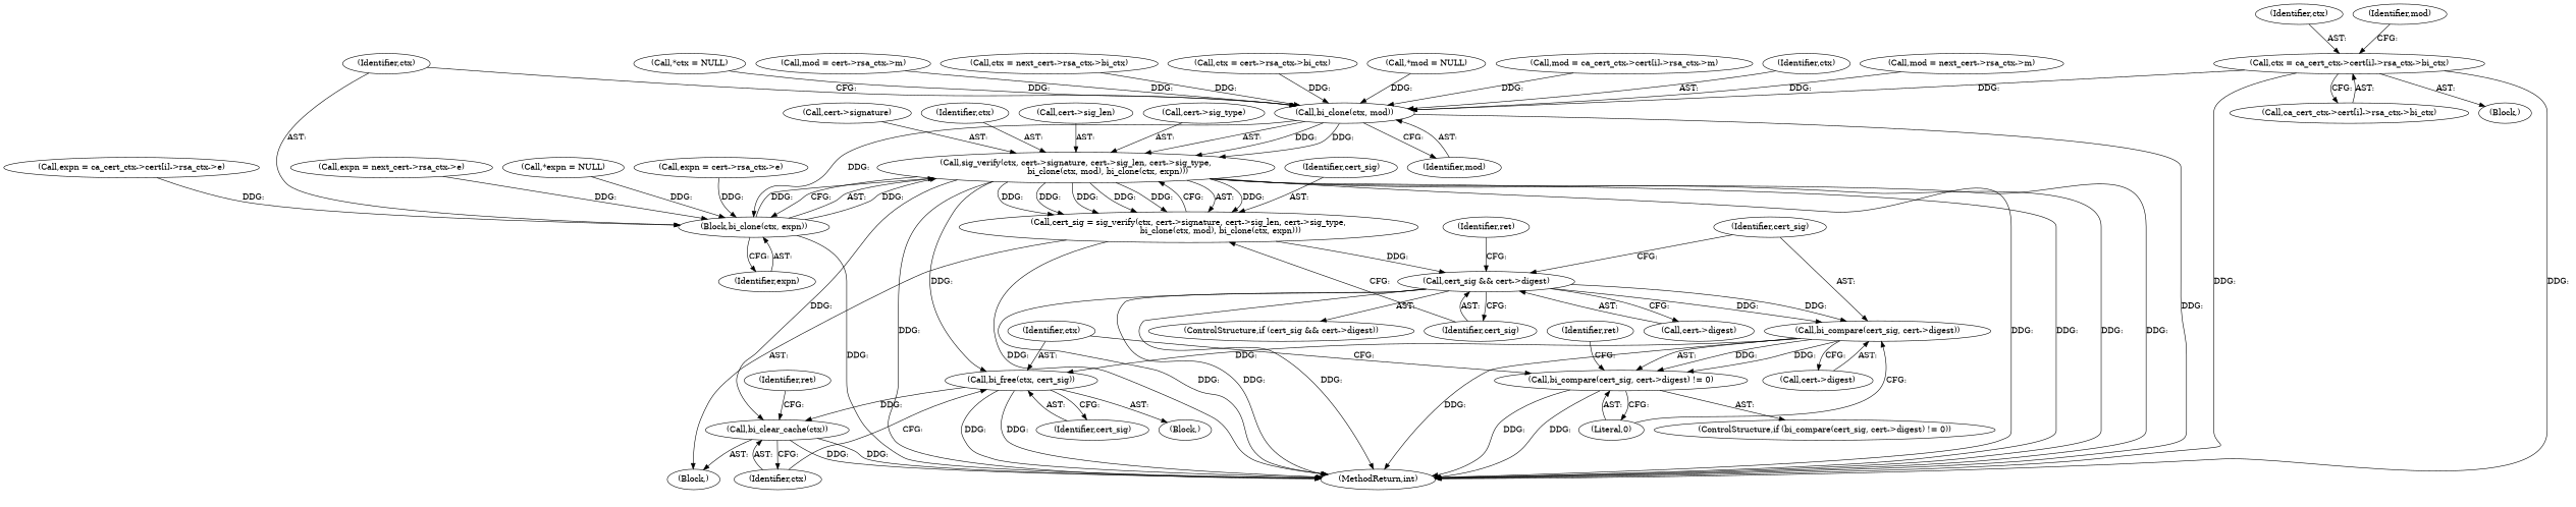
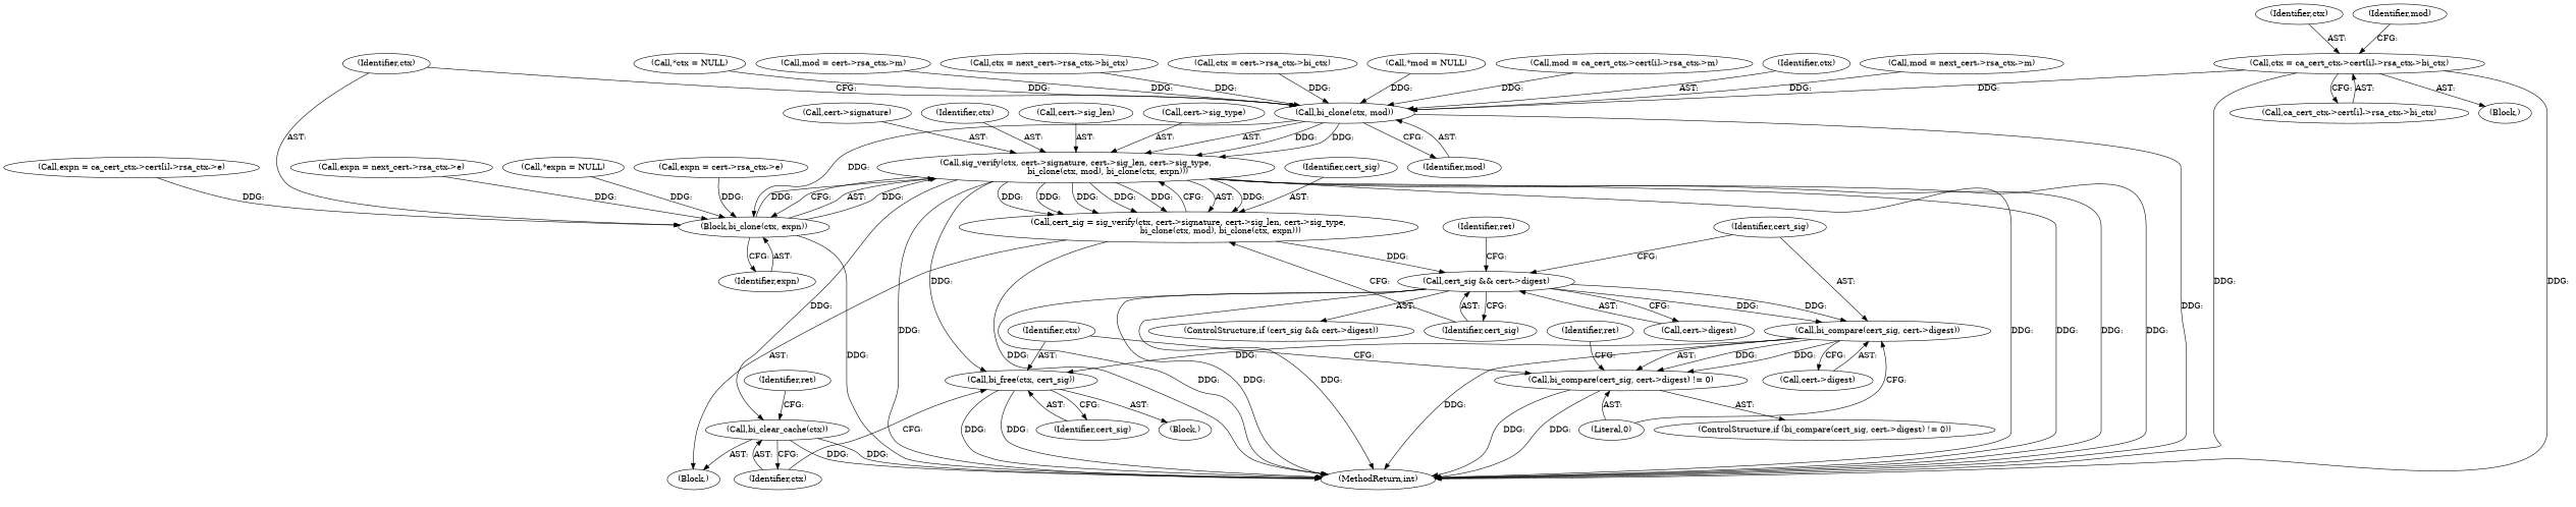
  digraph {
    n1 [label="(Call,ctx = ca_cert_ctx->cert[i]->rsa_ctx->bi_ctx)"]
    n2 [label="(Call,bi_clone(ctx, mod))"]
    n3 [label="(MethodReturn,int)"]
    n4 [label="(Block,)"]
    n5 [label="(Call,ca_cert_ctx->cert[i]->rsa_ctx->bi_ctx)"]
    n6 [label="(Call,sig_verify(ctx, cert->signature, cert->sig_len, cert->sig_type,\n                         bi_clone(ctx, mod), bi_clone(ctx, expn)))"]
    n7 [label="(Block,bi_clone(ctx, expn))"]
    n8 [label="(Identifier,mod)"]
    n9 [label="(Call,cert_sig = sig_verify(ctx, cert->signature, cert->sig_len, cert->sig_type,\n                         bi_clone(ctx, mod), bi_clone(ctx, expn)))"]
    n10 [label="(Call,bi_free(ctx, cert_sig))"]
    n11 [label="(Call,bi_clear_cache(ctx))"]
    n12 [label="(Identifier,expn)"]
    n13 [label="(Call,cert_sig && cert->digest)"]
    n14 [label="(Block,)"]
    n15 [label="(Identifier,cert_sig)"]
    n16 [label="(Block,)"]
    n17 [label="(Identifier,ctx)"]
    n18 [label="(Call,bi_compare(cert_sig, cert->digest))"]
    n19 [label="(Identifier,cert_sig)"]
    n20 [label="(ControlStructure,if (cert_sig && cert->digest))"]
    n21 [label="(Call,cert->digest)"]
    n22 [label="(Call,bi_compare(cert_sig, cert->digest) != 0)"]
    n23 [label="(Call,cert->digest)"]
    n24 [label="(Literal,0)"]
    n25 [label="(ControlStructure,if (bi_compare(cert_sig, cert->digest) != 0))"]
    n26 [label="(Identifier,ctx)"]
    n27 [label="(Call,mod = ca_cert_ctx->cert[i]->rsa_ctx->m)"]
    n28 [label="(Identifier,ctx)"]
    n29 [label="(Call,expn = next_cert->rsa_ctx->e)"]
    n30 [label="(Call,cert->sig_len)"]
    n31 [label="(Call,mod = next_cert->rsa_ctx->m)"]
    n32 [label="(Identifier,ret)"]
    n33 [label="(Call,*ctx = NULL)"]
    n34 [label="(Identifier,ret)"]
    n35 [label="(Identifier,ctx)"]
    n36 [label="(Call,expn = cert->rsa_ctx->e)"]
    n37 [label="(Call,expn = ca_cert_ctx->cert[i]->rsa_ctx->e)"]
    n38 [label="(Call,cert->sig_type)"]
    n39 [label="(Call,mod = cert->rsa_ctx->m)"]
    n40 [label="(Identifier,cert_sig)"]
    n41 [label="(Call,ctx = next_cert->rsa_ctx->bi_ctx)"]
    n42 [label="(Call,cert->signature)"]
    n43 [label="(Identifier,mod)"]
    n44 [label="(Call,ctx = cert->rsa_ctx->bi_ctx)"]
    n45 [label="(Call,*mod = NULL)"]
    n46 [label="(Identifier,cert_sig)"]
    n47 [label="(Call,*expn = NULL)"]
    n48 [label="(Identifier,ctx)"]
    n49 [label="(Identifier,ret)"]
    n50 [label="(Identifier,ctx)"]
    n1 -> n2 [label="DDG: "]
    n1 -> n3 [label="DDG: "]
    n1 -> n3 [label="DDG: "]
    n1 -> n4 [label="AST: "]
    n1 -> n5 [label="CFG: "]
    n2 -> n3 [label="DDG: "]
    n2 -> n6 [label="AST: "]
    n2 -> n6 [label="DDG: "]
    n2 -> n6 [label="DDG: "]
    n2 -> n7 [label="DDG: "]
    n2 -> n8 [label="CFG: "]
    n5 -> n1 [label="AST: "]
    n6 -> n3 [label="DDG: "]
    n6 -> n3 [label="DDG: "]
    n6 -> n3 [label="DDG: "]
    n6 -> n3 [label="DDG: "]
    n6 -> n3 [label="DDG: "]
    n6 -> n7 [label="CFG: "]
    n6 -> n9 [label="AST: "]
    n6 -> n9 [label="DDG: "]
    n6 -> n9 [label="DDG: "]
    n6 -> n9 [label="DDG: "]
    n6 -> n9 [label="DDG: "]
    n6 -> n9 [label="DDG: "]
    n6 -> n9 [label="DDG: "]
    n6 -> n10 [label="DDG: "]
    n6 -> n11 [label="DDG: "]
    n7 -> n3 [label="DDG: "]
    n7 -> n6 [label="AST: "]
    n7 -> n6 [label="DDG: "]
    n7 -> n6 [label="DDG: "]
    n7 -> n12 [label="CFG: "]
    n8 -> n2 [label="AST: "]
    n9 -> n3 [label="DDG: "]
    n9 -> n6 [label="CFG: "]
    n9 -> n13 [label="DDG: "]
    n9 -> n14 [label="AST: "]
    n10 -> n3 [label="DDG: "]
    n10 -> n3 [label="DDG: "]
-   n10 -> n11 [label="DDG: "]
    n10 -> n15 [label="CFG: "]
    n10 -> n16 [label="AST: "]
    n11 -> n3 [label="DDG: "]
    n11 -> n3 [label="DDG: "]
    n11 -> n14 [label="AST: "]
    n11 -> n17 [label="CFG: "]
    n12 -> n7 [label="AST: "]
    n13 -> n3 [label="DDG: "]
    n13 -> n3 [label="DDG: "]
    n13 -> n3 [label="DDG: "]
    n13 -> n18 [label="DDG: "]
    n13 -> n18 [label="DDG: "]
    n13 -> n19 [label="CFG: "]
    n13 -> n20 [label="AST: "]
    n13 -> n21 [label="CFG: "]
    n15 -> n10 [label="AST: "]
    n17 -> n10 [label="CFG: "]
    n17 -> n11 [label="AST: "]
    n18 -> n3 [label="DDG: "]
    n18 -> n10 [label="DDG: "]
    n18 -> n22 [label="AST: "]
    n18 -> n22 [label="DDG: "]
    n18 -> n22 [label="DDG: "]
    n18 -> n23 [label="CFG: "]
    n19 -> n9 [label="CFG: "]
    n19 -> n13 [label="AST: "]
    n21 -> n13 [label="AST: "]
    n22 -> n3 [label="DDG: "]
    n22 -> n3 [label="DDG: "]
-   n22 -> n24 [label="CFG: "]
    n22 -> n25 [label="AST: "]
    n23 -> n18 [label="AST: "]
    n24 -> n18 [label="CFG: "]
    n24 -> n22 [label="AST: "]
    n26 -> n1 [label="AST: "]
    n27 -> n2 [label="DDG: "]
    n28 -> n2 [label="AST: "]
    n29 -> n7 [label="DDG: "]
    n30 -> n6 [label="AST: "]
    n31 -> n2 [label="DDG: "]
    n32 -> n13 [label="CFG: "]
    n33 -> n2 [label="DDG: "]
    n34 -> n22 [label="CFG: "]
    n35 -> n10 [label="AST: "]
    n35 -> n22 [label="CFG: "]
    n36 -> n7 [label="DDG: "]
    n37 -> n7 [label="DDG: "]
    n38 -> n6 [label="AST: "]
    n39 -> n2 [label="DDG: "]
    n40 -> n13 [label="CFG: "]
    n40 -> n18 [label="AST: "]
    n41 -> n2 [label="DDG: "]
    n42 -> n6 [label="AST: "]
    n43 -> n1 [label="CFG: "]
    n44 -> n2 [label="DDG: "]
    n45 -> n2 [label="DDG: "]
    n46 -> n9 [label="AST: "]
    n47 -> n7 [label="DDG: "]
    n48 -> n6 [label="AST: "]
    n49 -> n11 [label="CFG: "]
    n50 -> n2 [label="CFG: "]
    n50 -> n7 [label="AST: "]
  }
